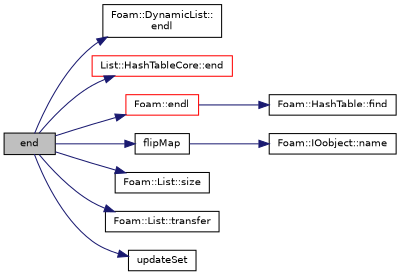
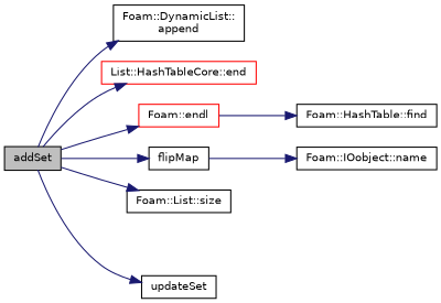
  digraph {
    rankdir=LR
    node [color=black fontname=Helvetica fontsize=10 shape=record]
    edge [color=midnightblue fontname=Helvetica fontsize=10 labelfontname=Helvetica labelfontsize=10 style=solid]
-   n1 [fillcolor=grey75 fontcolor=black height=0.2 label=end style=filled width=0.4]
-   n2 [height=0.2 label="Foam::DynamicList::\lendl" width=0.4]
+   n1 [fillcolor=grey75 fontcolor=black height=0.2 label=addSet style=filled width=0.4]
+   n2 [height=0.2 label="Foam::DynamicList::\lappend" width=0.4]
    n3 [color=red height=0.2 label="List::HashTableCore::end" width=0.4]
    n4 [color=red height=0.2 label="Foam::endl" width=0.4]
    n5 [height=0.2 label=flipMap width=0.4]
    n6 [height=0.2 label="Foam::List::size" width=0.4]
-   n7 [height=0.2 label="Foam::List::transfer" width=0.4]
    n8 [height=0.2 label=updateSet width=0.4]
    n9 [height=0.2 label="Foam::HashTable::find" width=0.4]
    n10 [height=0.2 label="Foam::IOobject::name" width=0.4]
    n1 -> n2
    n1 -> n3
    n1 -> n4
    n1 -> n5
    n1 -> n6
-   n1 -> n7
    n1 -> n8
    n4 -> n9
    n5 -> n10
  }
